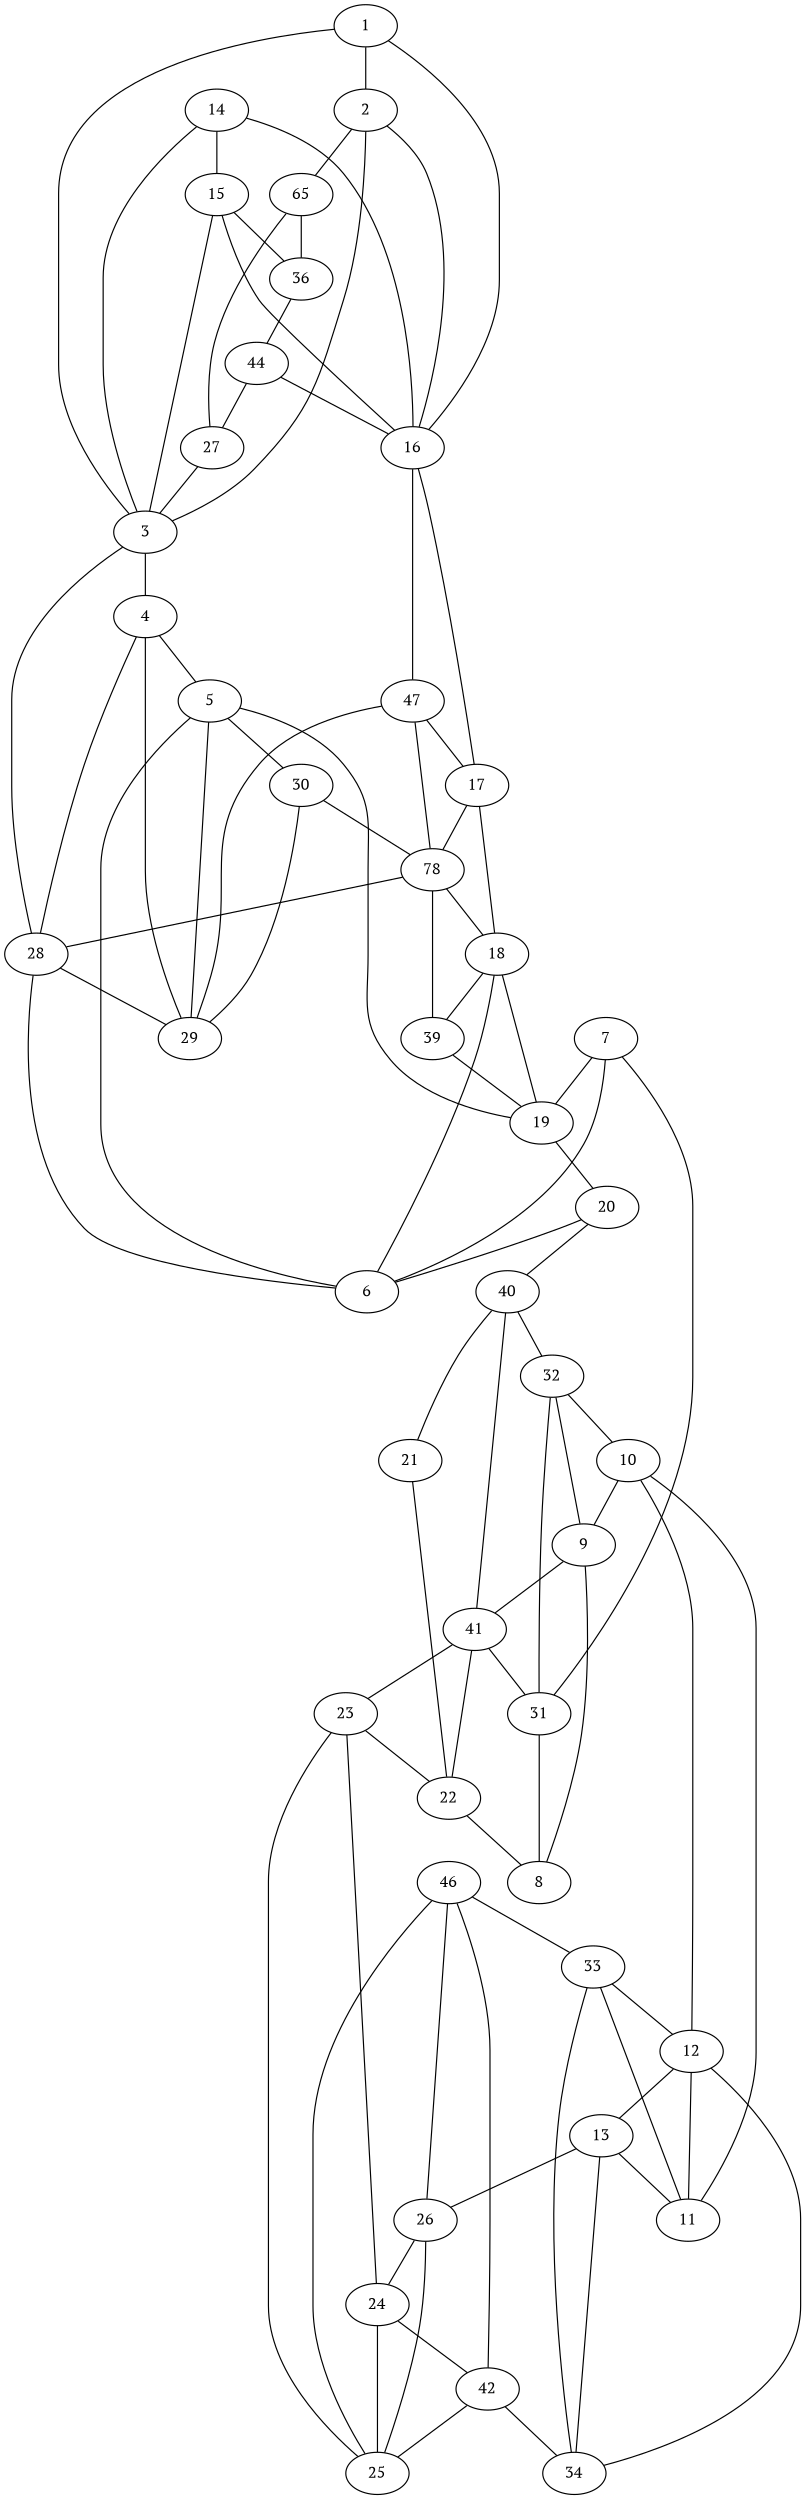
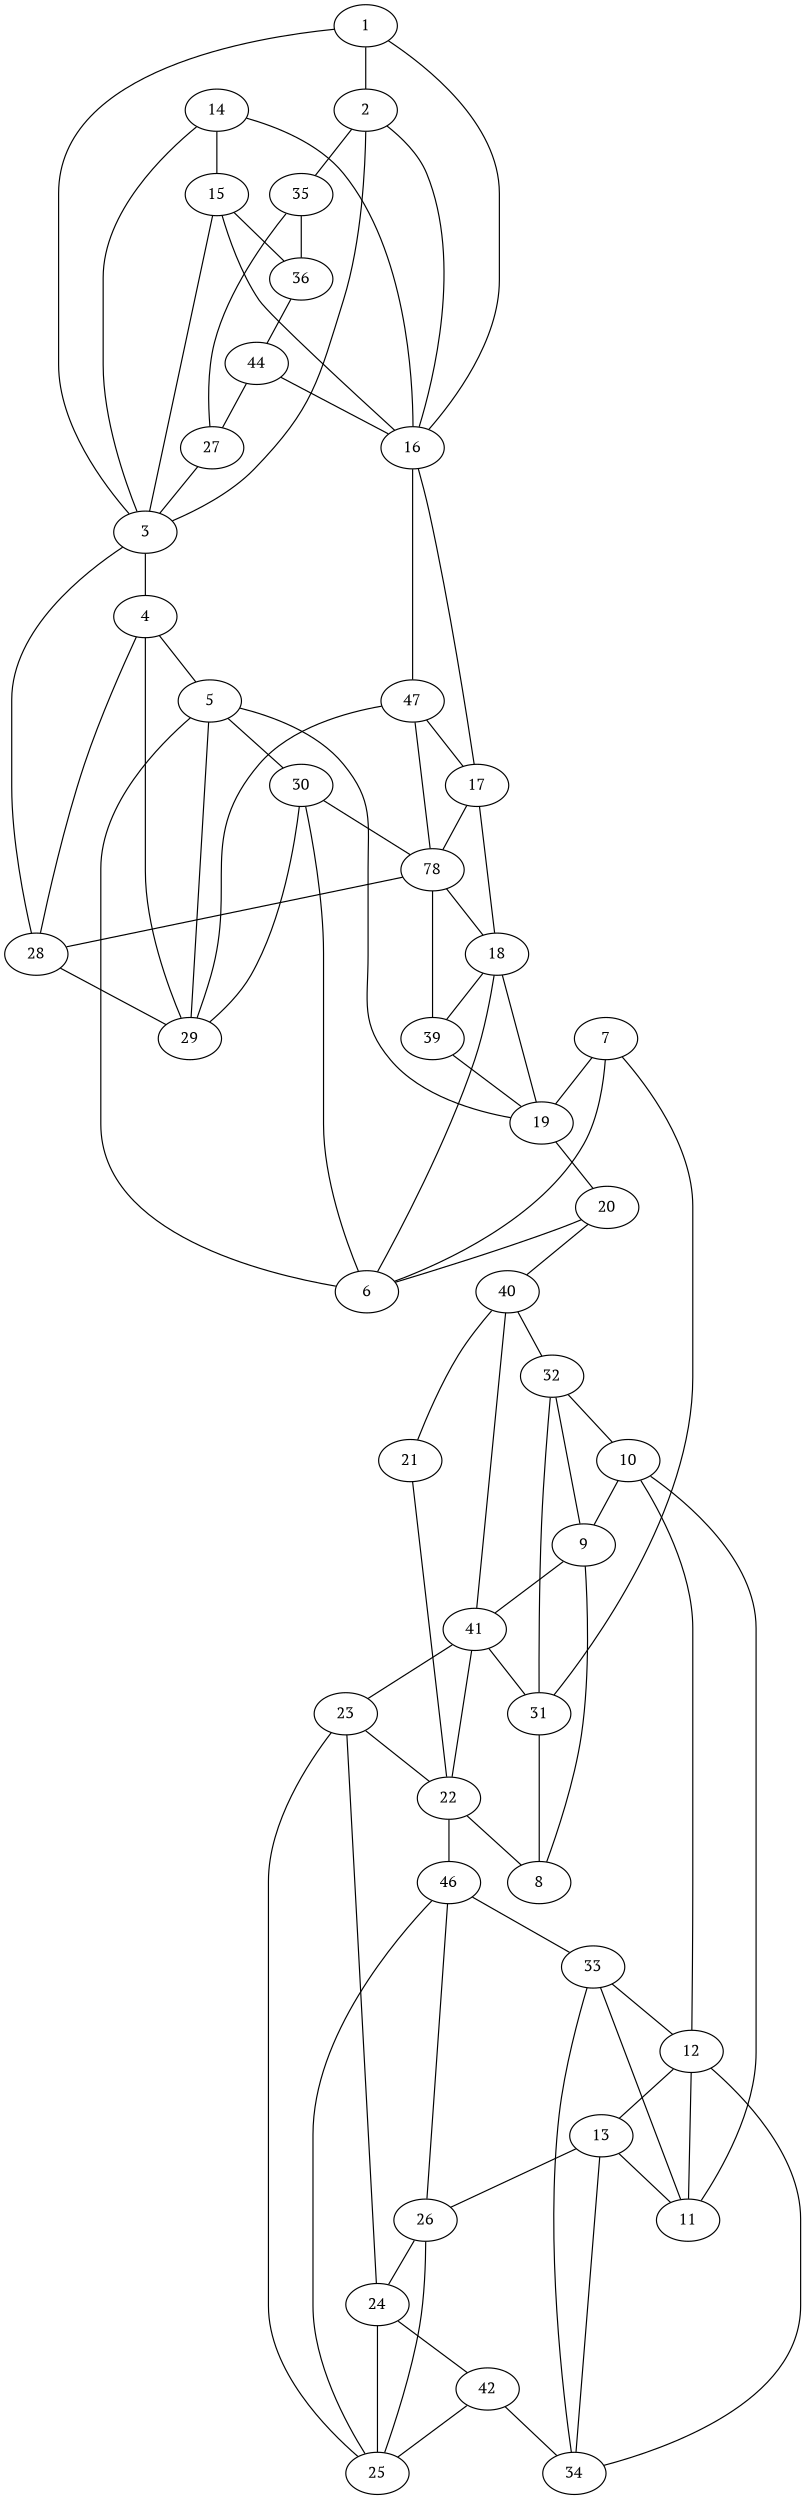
  graph {
    fontname="PT Serif"
    node [aaLength=4 fontname="PT Serif" sequence=DSTL type=0]
    edge [distance0=1.0 fontname="PT Serif" frequency=1 type0=4]
    1 [aaLength=13 sequence=ARDILQQGLDRLG]
    2 [aaLength=7 sequence=PEDLASR]
    3 [aaLength=16 sequence=EEDVRNLVREASDYGF]
    16 [aaLength=16 sequence=EEDVRNLVREASDYGF]
-   35 [type=1 label=65]
+   35 [type=1]
    4 [aaLength=16 sequence=PVYTVKISGLAEKLGV]
    28 [aaLength=3 sequence=VLT type=1]
    17 [aaLength=16 sequence=PVYTVKISGLAEKLGV]
    n9 [aaLength=3 label=47 sequence=VLT type=1]
    36 [type=1]
    5 [aaLength=16 sequence=LEVKLVEAQTVLEAGA]
    29 [aaLength=5 sequence=CSVIG type=1]
    n13 [aaLength=5 label=78 sequence=CSVIG type=1]
    18 [aaLength=15 sequence=LEVKLVEAQTVLEAG]
    44 [type=1]
    6 [sequence=LSLG]
    19 [sequence=LSLG]
    30 [sequence=LDVV type=1]
    20 [aaLength=18 sequence=PEAVYREVSGIVKLAKSY]
    40 [aaLength=5 sequence=VKVIL type=1]
    7 [aaLength=19 sequence=PEAVYREVSGIVKLAKSYG]
    31 [aaLength=5 sequence=VKVIL type=1]
    8 [aaLength=5 sequence=APLWD]
    32 [aaLength=3 sequence=VKT type=1]
    9 [aaLength=15 sequence=DKTLSLLVDSSRRAG]
    10 [aaLength=13 sequence=PVTVFRLASLAKP]
    41 [aaLength=3 sequence=VKT type=1]
    21 [aaLength=5 sequence=APLWD]
    22 [aaLength=16 sequence=DKTLSLLVDSSRRAGA]
    11 [aaLength=3 sequence=LGM]
    12 [aaLength=11 sequence=GIDAVLAVGAG]
    33 [aaLength=5 sequence=VKASG type=1]
    13 [aaLength=11 sequence=AVKVLESFKSL]
    34 [sequence=IGTS type=1]
    26 [aaLength=11 sequence=AVKVLESFKSL]
    24 [aaLength=3 sequence=LGM]
    25 [aaLength=11 sequence=GIDAVLAVGAG]
    42 [aaLength=5 sequence=VKASG type=1]
    14 [aaLength=13 sequence=ARDILQQGLDRLG]
    15 [aaLength=8 sequence=PEDLASRI]
    27 [type=1]
    39 [sequence=LDVV type=1]
    23 [aaLength=13 sequence=PVTVFRLASLAKP]
    n44 [label=46 sequence=IGTS type=1]
    1 -- 2 [distance0=17.84435 type0=1]
    1 -- 3 [distance0=40.51957 type0=2]
    1 -- 16 [distance0=56.98722 type0=3]
    2 -- 3 [distance0=25.22837 type0=2]
    2 -- 16 [distance0=46.39373 type0=3]
    2 -- 35
    3 -- 4 [distance0=24.17069 type0=1]
    3 -- 28 [distance0=3.0]
    16 -- 17 [distance0=24.12868 type0=1]
    16 -- n9 [distance0=3.0]
    35 -- 36 [distance0=0.0 type0=2]
    4 -- 5 [distance0=30.8328 type0=3]
    4 -- 29 [distance0=2.0]
    28 -- 4 [distance0=0.0 type0=5]
    28 -- 29 [distance0=21.0 type0=2]
    17 -- n13 [distance0=2.0]
    17 -- 18 [distance0=30.88989 type0=3]
    n9 -- 17 [distance0=0.0 type0=5]
    n9 -- 29 [distance0=21.0 type0=2]
    n9 -- n13 [distance0=21.0 type0=3]
    36 -- 44 [distance0=0.0 distance1=0.0 frequency=2 type0=3 type1=5]
    5 -- 6 [distance0=26.50226 type0=2]
    5 -- 19 [distance0=28.37678 type0=3]
    5 -- 30 [distance0=2.0]
    29 -- 5 [distance0=7.0]
    n13 -- 28 [distance0=21.0 type0=2]
    n13 -- 18 [distance0=7.0]
    18 -- 6 [distance0=28.43553 type0=3]
    18 -- 19 [distance0=26.41488 type0=2]
    18 -- 39 [distance0=3.0]
    44 -- 16 [distance0=6.0]
    44 -- 27 [distance0=0.0 type0=1]
    19 -- 20 [distance0=10.8084 distance1=0.0 frequency=2 type0=1 type1=5]
    30 -- 29 [distance0=30.0 type0=2]
    30 -- n13 [distance0=30.0 type0=3]
-   28 -- 6 [distance0=2.0]
+   30 -- 6 [distance0=2.0]
    20 -- 6 [distance0=19.52408 type0=2]
    20 -- 40 [distance0=3.0]
    40 -- 32 [distance0=29.0 type0=2]
    40 -- 41 [distance0=29.0 type0=3]
    40 -- 21
    7 -- 6 [distance0=14.23498 type0=1]
    7 -- 19 [distance0=22.38721 type0=2]
    7 -- 31 [distance0=2.0]
    31 -- 8
    31 -- 32 [distance0=29.0 type0=2]
    8 -- 9 [distance0=12.5482 distance1=0.0 frequency=2 type0=1 type1=5]
    32 -- 10 [distance0=10.0]
    9 -- 32 [distance0=3.0]
    9 -- 41 [distance0=25.62921 type0=2]
    10 -- 9 [distance0=33.24276 type0=3]
    10 -- 11 [distance0=18.87518 distance1=0.0 frequency=2 type0=1 type1=5]
    10 -- 12 [distance0=26.98504 type0=2]
    41 -- 31 [distance0=29.0 type0=2]
    41 -- 23 [distance0=10.0]
    21 -- 22 [distance0=12.62992 distance1=0.0 frequency=2 type0=1 type1=5]
    22 -- 8 [distance0=25.73852 type0=2]
    22 -- 41 [distance0=2.0]
    11 -- 12 [distance0=20.5966 type0=2]
    11 -- 33
    12 -- 13 [distance0=19.35075 type0=1]
    12 -- 34 [distance0=3.0]
    33 -- 12 [distance0=4.0]
    33 -- 34 [distance0=23.0 type0=2]
    13 -- 11 [distance0=35.0061 type0=2]
    13 -- 26 [distance0=43.01783 type0=3]
    34 -- 13
    26 -- 24 [distance0=35.08832 type0=2]
    24 -- 25 [distance0=20.71664 type0=2]
    24 -- 42
    25 -- 26 [distance0=19.31986 type0=1]
    25 -- n44 [distance0=3.0]
    42 -- 34 [distance0=23.0 type0=2]
    42 -- 25 [distance0=4.0]
-   42 -- n44 [distance0=23.0 type0=3]
+   22 -- n44 [distance0=23.0 type0=3]
    14 -- 3 [distance0=56.96315 type0=3]
    14 -- 16 [distance0=40.43649 type0=2]
    14 -- 15 [distance0=17.76682 distance1=1.0 frequency=2 type0=1 type1=4]
    15 -- 3 [distance0=46.31387 type0=3]
    15 -- 16 [distance0=25.15153 type0=2]
    15 -- 36 [distance0=0.0 type0=5]
    27 -- 3 [distance0=6.0]
    27 -- 35 [distance0=0.0 type0=1]
    39 -- n13 [distance0=30.0 type0=3]
    39 -- 19 [distance0=2.0]
    23 -- 22 [distance0=33.25625 type0=3]
    23 -- 24 [distance0=18.92462 distance1=0.0 frequency=2 type0=1 type1=5]
    23 -- 25 [distance0=27.02026 type0=2]
    n44 -- 33 [distance0=23.0 type0=2]
    n44 -- 26
  }
